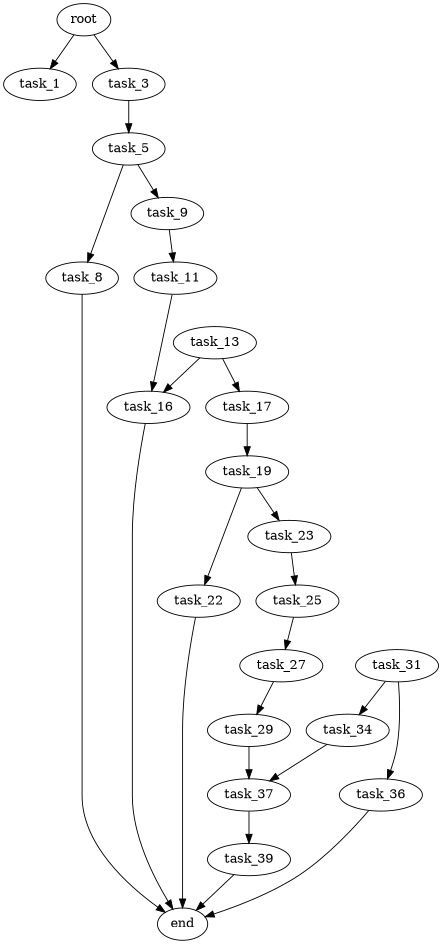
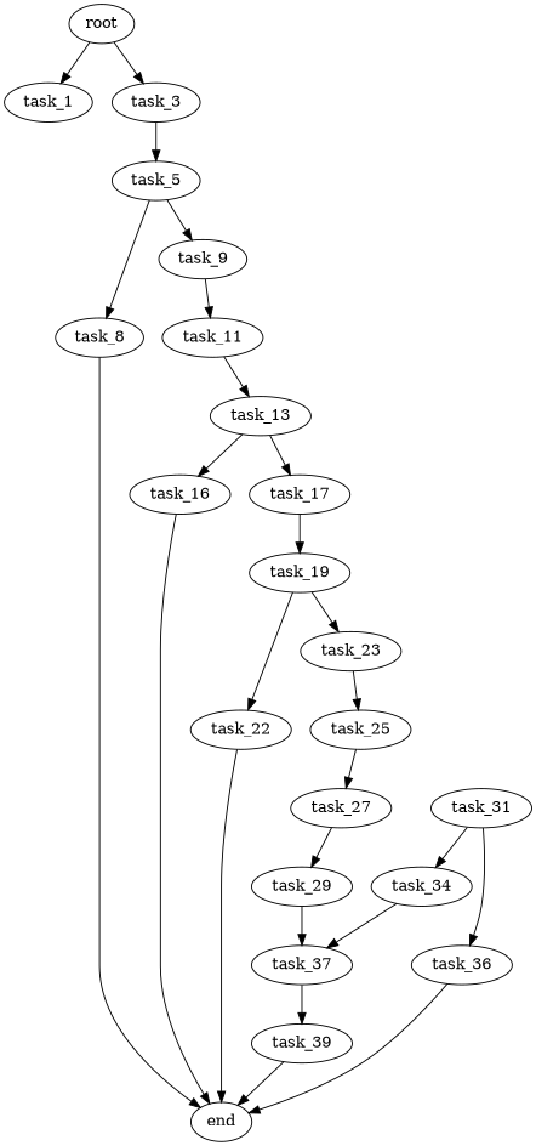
  digraph {
    root
    task_1
    task_3
    task_5
    task_8
    task_9
    end
    task_11
    task_13
    task_16
    task_17
    task_19
    task_22
    task_23
    task_25
    task_27
    task_29
    task_37
    task_31
    task_34
    task_36
    task_39
    root -> task_1
    root -> task_3
    task_3 -> task_5
    task_5 -> task_8
    task_5 -> task_9
    task_8 -> end
    task_9 -> task_11
-   task_11 -> task_16
+   task_11 -> task_13
    task_13 -> task_16
    task_13 -> task_17
    task_16 -> end
    task_17 -> task_19
    task_19 -> task_22
    task_19 -> task_23
    task_22 -> end
    task_23 -> task_25
    task_25 -> task_27
    task_27 -> task_29
    task_29 -> task_37
    task_37 -> task_39
    task_31 -> task_34
    task_31 -> task_36
    task_34 -> task_37
    task_36 -> end
    task_39 -> end
  }
